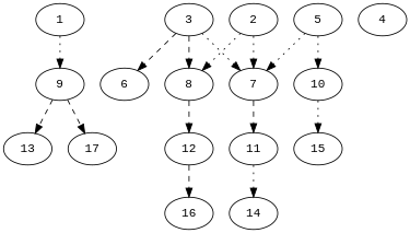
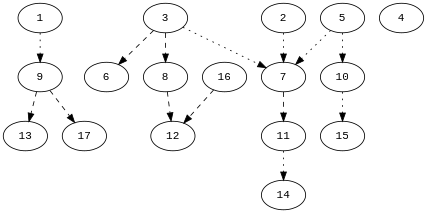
  digraph {
    fontname="Liberation Mono"
    node [fontname="Liberation Mono"]
    edge [fontname="Liberation Mono" style=dotted]
    1 [alpha=32.56]
    9 [alpha=22.94]
    13 [alpha=45.80]
    17 [alpha=45.23]
    2 [alpha=40.80]
    7 [alpha=46.65]
    8 [alpha=36.09]
    11 [alpha=31.12]
    12 [alpha=27.82]
    14 [alpha=46.60]
    16 [alpha=30.91]
    3 [alpha=32.83]
    6 [alpha=30.27]
    4 [alpha=38.92]
    5 [alpha=41.39]
    10 [alpha=43.70]
    15 [alpha=35.71]
    1 -> 9
    9 -> 13 [style=dashed]
    9 -> 17 [style=dashed]
    2 -> 7
-   2 -> 8
    7 -> 11 [style=dashed]
    8 -> 12 [style=dashed]
    11 -> 14
-   12 -> 16 [style=dashed]
+   16 -> 12 [style=dashed]
    3 -> 7
    3 -> 8 [style=dashed]
    3 -> 6 [style=dashed]
    5 -> 7
    5 -> 10
    10 -> 15
  }
